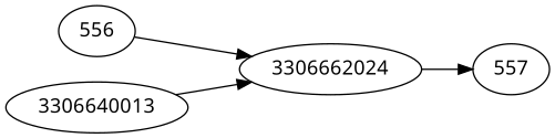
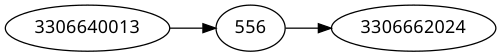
  strict digraph {
    fontname="Noto Sans"
    rankdir=LR
    node [fontname="Noto Sans"]
    edge [fontname="Noto Sans"]
    3306662024
-   557
    556
    3306640013
-   3306662024 -> 557
    556 -> 3306662024
-   3306640013 -> 3306662024
+   3306640013 -> 556
  }
